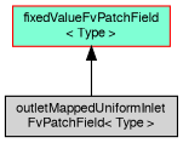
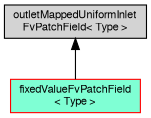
  digraph {
    node [fontname=FreeSans fontsize=10 shape=record style=filled]
    n1 [color=black fillcolor=lightgrey fontcolor=black height=0.2 label="outletMappedUniformInlet\lFvPatchField\< Type \>" width=0.4]
    n2 [color=red height=0.2 label="fixedValueFvPatchField\l\< Type \>" width=0.4 fillcolor=aquamarine]
-   n2 -> n1 [color=black dir=back fontname=FreeSans fontsize=10 labelfontname=FreeSans labelfontsize=10 style=solid]
+   n1 -> n2 [color=black dir=back fontname=FreeSans fontsize=10 labelfontname=FreeSans labelfontsize=10 style=solid]
  }
